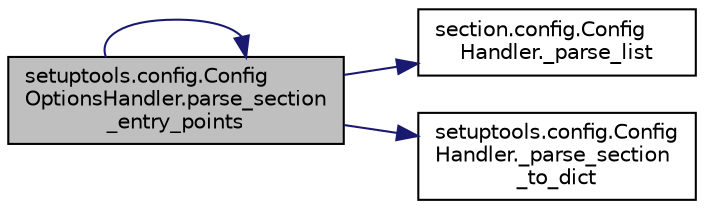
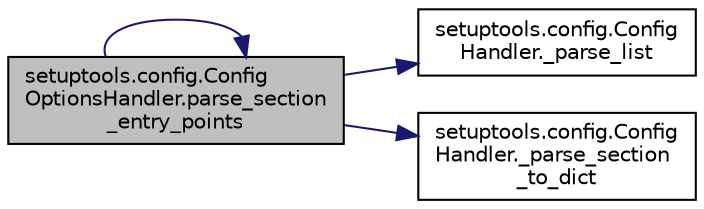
  digraph {
    rankdir=LR
    node [color=black fillcolor=white fontname=Helvetica fontsize=10 shape=record style=filled]
    edge [color=midnightblue fontname=Helvetica fontsize=10 labelfontname=Helvetica labelfontsize=10 style=solid]
    n1 [fillcolor=grey75 fontcolor=black height=0.2 label="setuptools.config.Config\lOptionsHandler.parse_section\l_entry_points" width=0.4]
-   n2 [height=0.2 label="section.config.Config\lHandler._parse_list" width=0.4]
+   n2 [height=0.2 label="setuptools.config.Config\lHandler._parse_list" width=0.4]
    n3 [height=0.2 label="setuptools.config.Config\lHandler._parse_section\l_to_dict" width=0.4]
    n1 -> n1
    n1 -> n2
    n1 -> n3
  }
